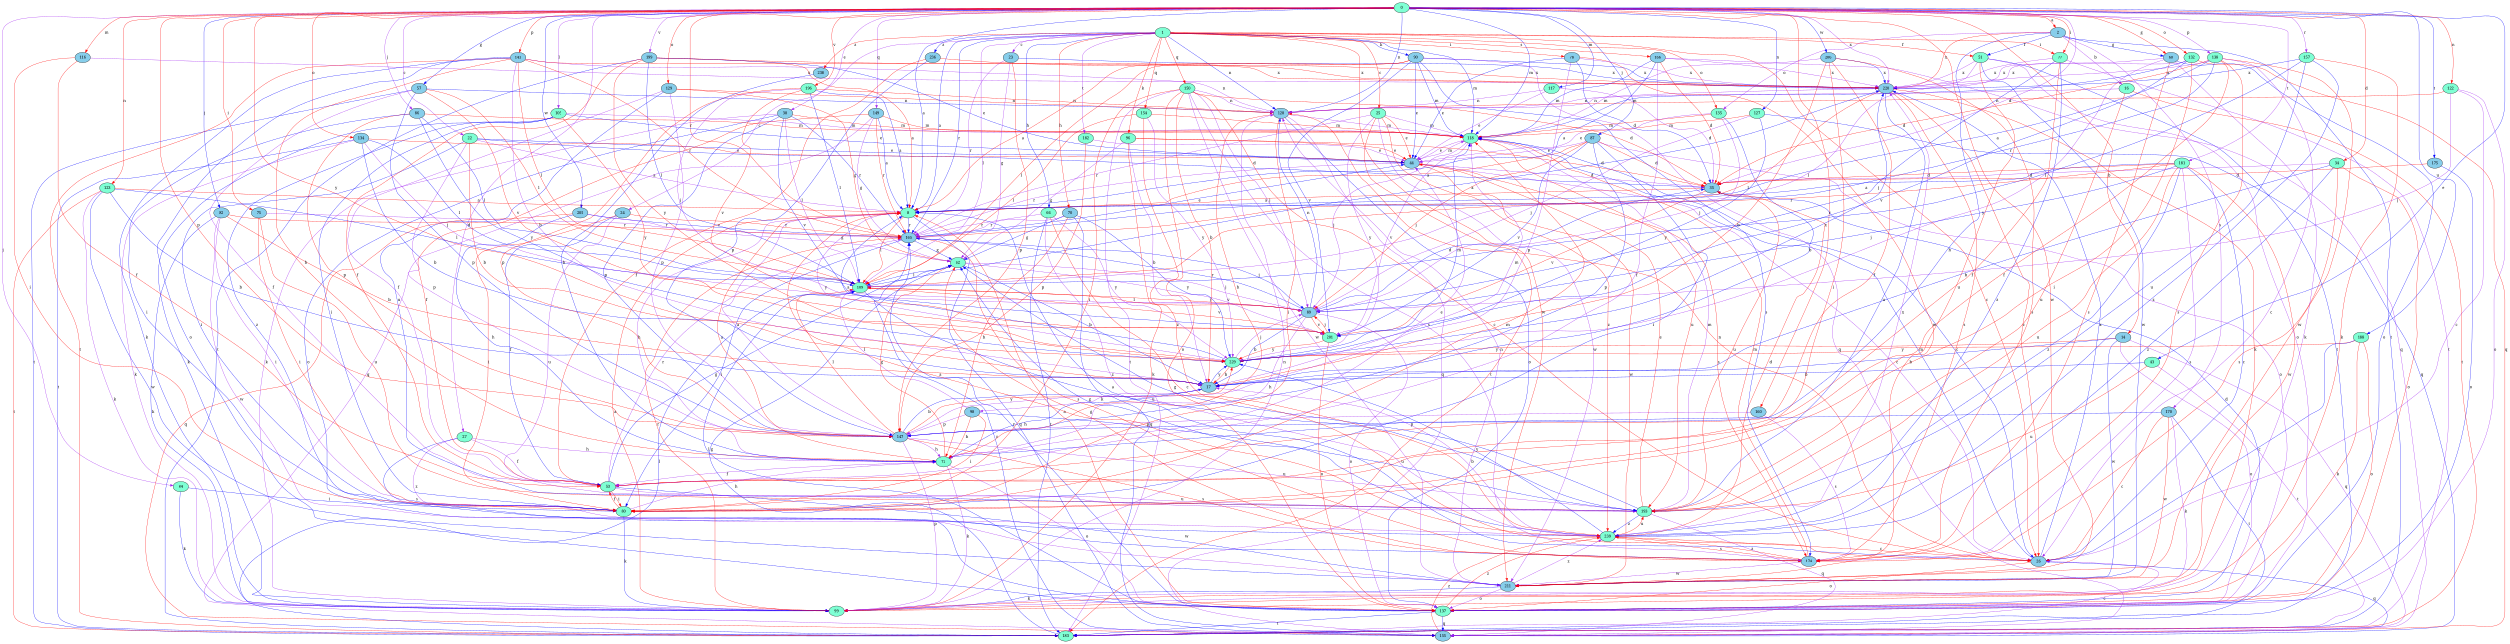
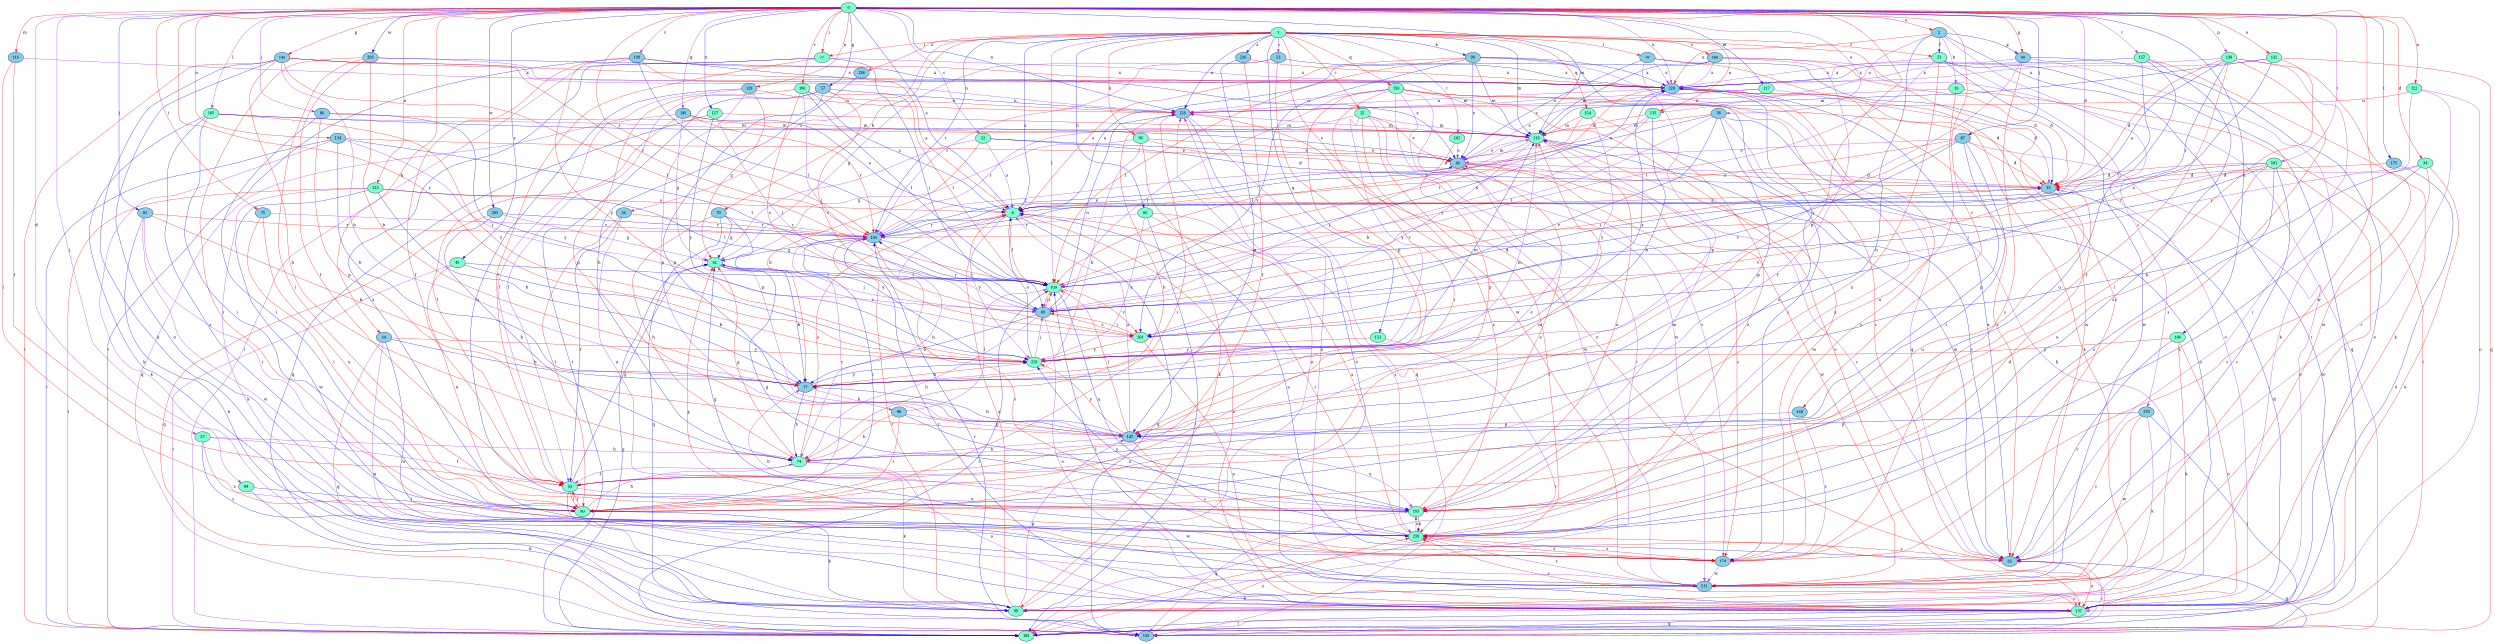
  strict digraph {
    fontname="Noto Serif"
    node [fillcolor=aquamarine fontname="Noto Serif" style=filled]
    edge [color=red fontname="Noto Serif"]
    2 [fillcolor=skyblue]
    0
    8
    14 [fillcolor=skyblue]
    22
    27
    34
    35 [fillcolor=skyblue]
    38 [fillcolor=skyblue]
    43
    57 [fillcolor=skyblue]
    60 [fillcolor=skyblue]
    75 [fillcolor=skyblue]
    77
    82 [fillcolor=skyblue]
    84
    86 [fillcolor=skyblue]
    87 [fillcolor=skyblue]
    105
    116 [fillcolor=skyblue]
    117
    118
    122
    123
    127
    128 [fillcolor=skyblue]
    129 [fillcolor=skyblue]
    132
    134 [fillcolor=skyblue]
    138
    143 [fillcolor=skyblue]
    147 [fillcolor=skyblue]
    149 [fillcolor=skyblue]
    157
    160 [fillcolor=skyblue]
    165 [fillcolor=skyblue]
    175 [fillcolor=skyblue]
    181
    188
    196
    199 [fillcolor=skyblue]
    205 [fillcolor=skyblue]
    206 [fillcolor=skyblue]
    211 [fillcolor=skyblue]
    220 [fillcolor=skyblue]
    229
    51
    135
    16
-   72
+   72 [label=74]
    170 [fillcolor=skyblue]
    183
    109
    155 [fillcolor=skyblue]
    17 [fillcolor=skyblue]
    137
    44 [fillcolor=skyblue]
    80
    53
    239
    174 [fillcolor=skyblue]
    193
    201
    99
    89 [fillcolor=skyblue]
    26 [fillcolor=skyblue]
    62
    1
    23 [fillcolor=skyblue]
    24 [fillcolor=skyblue]
    25
    66
    70 [fillcolor=skyblue]
    78 [fillcolor=skyblue]
    90 [fillcolor=skyblue]
    96
    150
+   151
    154
    166 [fillcolor=skyblue]
    182
    236 [fillcolor=skyblue]
    238 [fillcolor=skyblue]
    98 [fillcolor=skyblue]
    2 -> 60 [color=blue label=g]
    2 -> 220 [label=x]
    2 -> 51 [color=blue label=f]
    2 -> 135 [color=purple label=o]
    2 -> 16 [color=purple label=b]
    2 -> 72 [color=blue label=h]
    2 -> 170 [color=purple label=s]
    2 -> 183 [color=blue label=t]
    0 -> 2 [label=a]
    0 -> 8 [color=blue label=a]
    0 -> 14 [label=b]
    0 -> 22 [color=purple label=c]
    0 -> 27 [color=purple label=d]
    0 -> 34 [label=d]
    0 -> 35 [color=purple label=d]
    0 -> 38 [color=purple label=e]
    0 -> 43 [color=blue label=e]
    0 -> 57 [color=blue label=g]
    0 -> 60 [label=g]
    0 -> 75 [label=i]
    0 -> 77 [label=i]
    0 -> 82 [color=blue label=j]
    0 -> 84 [color=purple label=j]
    0 -> 86 [color=purple label=j]
    0 -> 87 [color=blue label=j]
    0 -> 105 [color=purple label=l]
    0 -> 116 [label=m]
    0 -> 117 [color=blue label=m]
    0 -> 118 [color=blue label=m]
    0 -> 122 [label=n]
    0 -> 123 [label=n]
    0 -> 127 [color=blue label=n]
    0 -> 128 [color=blue label=n]
    0 -> 129 [label=o]
    0 -> 132 [label=o]
    0 -> 134 [label=o]
    0 -> 138 [color=purple label=p]
    0 -> 143 [label=p]
    0 -> 147 [label=p]
    0 -> 149 [color=purple label=q]
    0 -> 157 [color=purple label=r]
    0 -> 160 [label=r]
    0 -> 165 [label=r]
    0 -> 175 [color=blue label=t]
    0 -> 181 [color=purple label=t]
    0 -> 188 [color=blue label=u]
    0 -> 196 [label=v]
    0 -> 199 [color=purple label=v]
    0 -> 205 [color=blue label=w]
    0 -> 206 [color=blue label=w]
    0 -> 211 [label=w]
    0 -> 220 [color=purple label=x]
    0 -> 229 [label=y]
    8 -> 165 [color=blue label=r]
    8 -> 229 [color=purple label=y]
    8 -> 72 [color=purple label=h]
    8 -> 109 [label=l]
    8 -> 155 [color=blue label=q]
    14 -> 211 [color=blue label=w]
    14 -> 229 [label=y]
    14 -> 155 [color=purple label=q]
    14 -> 17 [color=blue label=b]
    14 -> 137 [color=purple label=o]
    22 -> 8 [color=purple label=a]
    22 -> 35 [color=blue label=d]
    22 -> 147 [color=purple label=p]
    22 -> 17 [label=b]
    22 -> 44 [color=blue label=e]
-   22 -> 80 [color=blue label=i]
    27 -> 72 [color=purple label=h]
    27 -> 53 [color=purple label=f]
    27 -> 239 [color=purple label=z]
    27 -> 174 [color=blue label=s]
    34 -> 35 [color=purple label=d]
    34 -> 17 [color=blue label=b]
    34 -> 137 [label=o]
    34 -> 239 [color=blue label=z]
    34 -> 174 [label=s]
    35 -> 8 [label=a]
    35 -> 193 [label=u]
    35 -> 201 [label=v]
    38 -> 118 [label=m]
    38 -> 147 [color=blue label=p]
    38 -> 165 [color=blue label=r]
    38 -> 109 [color=purple label=l]
    38 -> 137 [color=blue label=o]
    38 -> 201 [color=blue label=v]
    38 -> 99 [color=purple label=k]
    43 -> 183 [color=purple label=t]
-   86 -> 109 [color=blue label=l]
+   43 -> 109 [color=blue label=l]
    43 -> 17 [color=blue label=b]
    43 -> 193 [label=u]
    57 -> 128 [color=blue label=n]
    57 -> 147 [color=blue label=p]
    57 -> 183 [color=blue label=t]
    57 -> 109 [label=l]
    57 -> 53 [color=purple label=f]
    57 -> 201 [label=v]
    60 -> 220 [color=purple label=x]
    60 -> 229 [color=purple label=y]
    60 -> 137 [color=blue label=o]
    60 -> 174 [label=s]
    60 -> 99 [color=purple label=k]
    75 -> 165 [color=purple label=r]
    75 -> 80 [label=i]
    75 -> 193 [label=u]
    77 -> 220 [color=purple label=x]
    77 -> 183 [color=purple label=t]
    77 -> 53 [label=f]
    77 -> 239 [color=blue label=z]
    77 -> 89 [color=blue label=j]
    82 -> 165 [label=r]
    82 -> 211 [color=purple label=w]
    82 -> 17 [label=b]
    82 -> 80 [color=purple label=i]
    82 -> 99 [color=blue label=k]
    84 -> 80 [color=blue label=i]
    84 -> 99 [color=blue label=k]
    86 -> 118 [label=m]
    86 -> 147 [label=p]
    86 -> 229 [color=blue label=y]
    86 -> 80 [color=blue label=i]
    87 -> 8 [label=a]
    87 -> 35 [label=d]
    87 -> 147 [color=blue label=p]
    87 -> 137 [color=purple label=o]
    87 -> 44 [color=purple label=e]
    87 -> 80 [color=blue label=i]
    87 -> 201 [color=blue label=v]
    87 -> 89 [label=j]
    105 -> 118 [color=purple label=m]
    105 -> 229 [label=y]
    105 -> 44 [color=blue label=e]
    105 -> 80 [color=blue label=i]
    105 -> 239 [color=blue label=z]
    105 -> 99 [color=blue label=k]
    116 -> 220 [color=purple label=x]
    116 -> 80 [label=i]
    116 -> 53 [label=f]
    117 -> 35 [color=purple label=d]
    117 -> 128 [color=purple label=n]
    117 -> 44 [color=purple label=e]
    118 -> 44 [color=purple label=e]
    118 -> 193 [label=u]
    118 -> 201 [color=purple label=v]
    118 -> 89 [color=purple label=j]
    118 -> 26 [color=blue label=c]
    122 -> 128 [label=n]
    122 -> 137 [color=purple label=o]
    122 -> 89 [color=purple label=j]
    122 -> 26 [color=purple label=c]
    123 -> 8 [label=a]
    123 -> 211 [color=blue label=w]
    123 -> 183 [label=t]
    123 -> 109 [color=blue label=l]
    123 -> 17 [color=blue label=b]
    123 -> 99 [color=purple label=k]
    127 -> 118 [label=m]
    127 -> 229 [color=blue label=y]
    127 -> 155 [color=blue label=q]
    127 -> 89 [color=purple label=j]
    128 -> 118 [color=purple label=m]
    128 -> 72 [label=h]
    128 -> 155 [color=purple label=q]
    128 -> 137 [color=blue label=o]
    128 -> 80 [label=i]
    129 -> 128 [label=n]
    129 -> 147 [color=purple label=p]
    129 -> 53 [color=purple label=f]
    129 -> 193 [color=blue label=u]
    129 -> 62 [label=g]
    132 -> 118 [color=blue label=m]
    132 -> 220 [color=purple label=x]
    132 -> 155 [label=q]
    132 -> 80 [label=i]
    132 -> 201 [color=blue label=v]
    134 -> 183 [color=blue label=t]
    134 -> 109 [color=blue label=l]
    134 -> 17 [color=blue label=b]
    134 -> 44 [label=e]
    134 -> 99 [color=purple label=k]
    134 -> 89 [color=purple label=j]
    138 -> 8 [color=blue label=a]
    138 -> 35 [label=d]
    138 -> 165 [color=blue label=r]
    138 -> 211 [label=w]
    138 -> 220 [color=purple label=x]
    138 -> 53 [label=f]
    138 -> 174 [label=s]
    138 -> 26 [color=purple label=c]
    143 -> 128 [color=purple label=n]
    143 -> 165 [label=r]
    143 -> 220 [label=x]
    143 -> 72 [label=h]
    143 -> 183 [label=t]
    143 -> 109 [label=l]
    143 -> 17 [color=purple label=b]
    143 -> 137 [color=blue label=o]
    143 -> 99 [color=blue label=k]
    147 -> 8 [color=purple label=a]
    147 -> 229 [label=y]
    147 -> 72 [color=purple label=h]
    147 -> 109 [label=l]
    147 -> 17 [color=blue label=b]
    147 -> 174 [label=s]
    147 -> 193 [color=purple label=u]
    149 -> 8 [color=blue label=a]
    149 -> 118 [label=m]
    149 -> 165 [label=r]
    149 -> 155 [color=purple label=q]
    149 -> 53 [label=f]
    149 -> 62 [color=purple label=g]
    157 -> 220 [color=blue label=x]
    157 -> 109 [color=blue label=l]
    157 -> 239 [color=blue label=z]
    157 -> 193 [color=blue label=u]
    157 -> 99 [label=k]
    160 -> 147 [color=purple label=p]
    160 -> 174 [color=purple label=s]
    165 -> 44 [color=blue label=e]
    165 -> 80 [color=blue label=i]
    165 -> 174 [label=s]
    165 -> 89 [color=blue label=j]
    165 -> 62 [color=blue label=g]
    175 -> 35 [label=d]
    175 -> 137 [color=blue label=o]
    181 -> 8 [color=blue label=a]
    181 -> 35 [label=d]
    181 -> 165 [label=r]
    181 -> 211 [label=w]
    181 -> 239 [color=blue label=z]
-   181 -> 174 [color=purple label=s]
    181 -> 193 [label=u]
    181 -> 89 [color=blue label=j]
    181 -> 26 [color=blue label=c]
    188 -> 229 [label=y]
    188 -> 137 [label=o]
    188 -> 99 [label=k]
    188 -> 26 [color=blue label=c]
    196 -> 8 [color=blue label=a]
    196 -> 128 [label=n]
    196 -> 147 [label=p]
    196 -> 109 [color=blue label=l]
    196 -> 201 [label=v]
    196 -> 89 [color=purple label=j]
    199 -> 8 [label=a]
    199 -> 220 [label=x]
    199 -> 229 [label=y]
    199 -> 183 [color=blue label=t]
    199 -> 109 [color=blue label=l]
    199 -> 44 [color=blue label=e]
    199 -> 53 [label=f]
    205 -> 165 [color=blue label=r]
    205 -> 72 [color=blue label=h]
    205 -> 155 [label=q]
    205 -> 62 [color=purple label=g]
    206 -> 118 [color=purple label=m]
    206 -> 220 [color=blue label=x]
    206 -> 17 [label=b]
    206 -> 80 [label=i]
    206 -> 53 [label=f]
    206 -> 174 [label=s]
    211 -> 128 [color=purple label=n]
    211 -> 137 [color=purple label=o]
    211 -> 239 [color=purple label=z]
    211 -> 99 [color=blue label=k]
    220 -> 128 [color=purple label=n]
    220 -> 109 [label=l]
    220 -> 174 [label=s]
    220 -> 193 [color=blue label=u]
    220 -> 99 [label=k]
    220 -> 26 [label=c]
    229 -> 8 [color=blue label=a]
    229 -> 118 [color=blue label=m]
    229 -> 220 [color=blue label=x]
    229 -> 17 [label=b]
    229 -> 89 [color=purple label=j]
    51 -> 211 [color=blue label=w]
    51 -> 220 [color=purple label=x]
    51 -> 183 [color=blue label=t]
    51 -> 109 [color=purple label=l]
    51 -> 137 [color=purple label=o]
    51 -> 193 [label=u]
    135 -> 118 [label=m]
    135 -> 17 [color=blue label=b]
    135 -> 44 [color=purple label=e]
    135 -> 89 [color=purple label=j]
    16 -> 128 [color=purple label=n]
    16 -> 183 [label=t]
    16 -> 193 [label=u]
    72 -> 8 [label=a]
    72 -> 137 [color=purple label=o]
    72 -> 44 [color=purple label=e]
    72 -> 53 [color=purple label=f]
    72 -> 99 [color=purple label=k]
    72 -> 62 [label=g]
    170 -> 147 [color=blue label=p]
    170 -> 211 [label=w]
    170 -> 183 [color=blue label=t]
    170 -> 99 [color=purple label=k]
    170 -> 26 [label=c]
    183 -> 109 [color=blue label=l]
    183 -> 26 [color=purple label=c]
    183 -> 62 [color=blue label=g]
    109 -> 220 [color=blue label=x]
    109 -> 193 [color=blue label=u]
    109 -> 201 [label=v]
    109 -> 89 [label=j]
    155 -> 165 [color=blue label=r]
    155 -> 239 [label=z]
    17 -> 118 [color=purple label=m]
    17 -> 229 [color=blue label=y]
    17 -> 72 [color=blue label=h]
    17 -> 98 [color=purple label=k]
    137 -> 8 [label=a]
    137 -> 35 [color=blue label=d]
    137 -> 165 [color=blue label=r]
    137 -> 183 [color=blue label=t]
    137 -> 109 [color=blue label=l]
    137 -> 155 [color=blue label=q]
    137 -> 239 [label=z]
    44 -> 35 [color=purple label=d]
    44 -> 118 [color=purple label=m]
    44 -> 165 [color=purple label=r]
    44 -> 211 [label=w]
    44 -> 174 [label=s]
    44 -> 26 [color=purple label=c]
    80 -> 118 [label=m]
    80 -> 72 [color=purple label=h]
    80 -> 53 [label=f]
    80 -> 99 [color=blue label=k]
    53 -> 165 [color=purple label=r]
    53 -> 211 [color=blue label=w]
    53 -> 80 [label=i]
    53 -> 193 [color=purple label=u]
    53 -> 62 [color=blue label=g]
    239 -> 8 [label=a]
    239 -> 35 [label=d]
    239 -> 220 [color=purple label=x]
    239 -> 229 [color=blue label=y]
    239 -> 17 [color=purple label=b]
    239 -> 174 [label=s]
    239 -> 193 [label=u]
    239 -> 26 [label=c]
    239 -> 62 [color=blue label=g]
    174 -> 118 [label=m]
    174 -> 211 [color=purple label=w]
    174 -> 239 [label=z]
    174 -> 62 [label=g]
    193 -> 118 [color=purple label=m]
    193 -> 155 [color=purple label=q]
    193 -> 44 [label=e]
    193 -> 239 [color=blue label=z]
    193 -> 62 [color=blue label=g]
    201 -> 229 [label=y]
    201 -> 137 [label=o]
    201 -> 89 [label=j]
    99 -> 8 [label=a]
    99 -> 128 [color=purple label=n]
-   147 -> 99 [color=purple label=p]
+   99 -> 147 [color=purple label=p]
    99 -> 165 [label=r]
    89 -> 35 [color=blue label=d]
    89 -> 128 [color=blue label=n]
    89 -> 165 [color=blue label=r]
    89 -> 72 [color=purple label=h]
    89 -> 109 [label=l]
    89 -> 17 [color=blue label=b]
    89 -> 137 [color=purple label=o]
    89 -> 201 [label=v]
    26 -> 8 [color=blue label=a]
    26 -> 118 [color=blue label=m]
    26 -> 128 [label=n]
    26 -> 220 [color=blue label=x]
    26 -> 155 [color=blue label=q]
    26 -> 137 [label=o]
    62 -> 109 [color=blue label=l]
    62 -> 17 [color=blue label=b]
    62 -> 201 [color=purple label=v]
    62 -> 89 [color=purple label=j]
    1 -> 8 [color=blue label=a]
    1 -> 77 [label=i]
    1 -> 118 [color=blue label=m]
    1 -> 128 [color=blue label=n]
    1 -> 165 [color=blue label=r]
    1 -> 211 [label=w]
    1 -> 51 [label=f]
    1 -> 135 [label=o]
    1 -> 109 [color=purple label=l]
    1 -> 26 [label=c]
    1 -> 23 [color=purple label=c]
    1 -> 24 [color=purple label=c]
    1 -> 25 [label=c]
    1 -> 66 [color=blue label=h]
    1 -> 70 [label=h]
    1 -> 78 [label=i]
    1 -> 90 [color=blue label=k]
    1 -> 96 [label=k]
    1 -> 150 [label=q]
+   1 -> 151 [color=blue label=q]
    1 -> 154 [label=q]
    1 -> 166 [label=s]
    1 -> 182 [color=purple label=t]
    1 -> 236 [color=blue label=z]
    1 -> 238 [label=z]
    23 -> 147 [label=p]
    23 -> 165 [color=purple label=r]
    23 -> 220 [color=blue label=x]
    23 -> 62 [color=purple label=g]
    24 -> 165 [label=r]
    24 -> 80 [label=i]
    24 -> 53 [color=blue label=f]
    24 -> 193 [color=purple label=u]
    25 -> 118 [color=purple label=m]
    25 -> 165 [color=purple label=r]
    25 -> 211 [color=purple label=w]
    25 -> 229 [color=purple label=y]
    25 -> 183 [label=t]
    25 -> 44 [label=e]
    25 -> 239 [label=z]
    66 -> 165 [color=purple label=r]
    66 -> 229 [color=purple label=y]
    66 -> 183 [color=blue label=t]
    66 -> 239 [color=purple label=z]
    66 -> 26 [label=c]
    70 -> 165 [color=purple label=r]
    70 -> 229 [color=blue label=y]
    70 -> 72 [label=h]
    70 -> 155 [color=blue label=q]
    70 -> 62 [color=blue label=g]
    78 -> 35 [color=blue label=d]
    78 -> 147 [color=purple label=p]
    78 -> 211 [label=w]
    78 -> 220 [color=purple label=x]
    78 -> 44 [color=blue label=e]
    90 -> 8 [label=a]
    90 -> 118 [color=blue label=m]
    90 -> 220 [color=blue label=x]
    90 -> 109 [label=l]
    90 -> 155 [color=purple label=q]
    90 -> 44 [color=blue label=e]
    90 -> 174 [color=blue label=s]
    90 -> 201 [color=blue label=v]
    96 -> 35 [label=d]
    96 -> 17 [color=purple label=b]
    96 -> 44 [label=e]
    96 -> 99 [label=k]
    96 -> 62 [color=purple label=g]
    150 -> 35 [label=d]
    150 -> 128 [color=purple label=n]
    150 -> 211 [color=purple label=w]
    150 -> 183 [color=purple label=t]
    150 -> 17 [label=b]
    150 -> 137 [label=o]
    150 -> 80 [label=i]
    150 -> 174 [color=purple label=s]
    150 -> 89 [color=purple label=j]
    150 -> 26 [label=c]
+   151 -> 229 [label=y]
+   151 -> 183 [color=purple label=t]
    154 -> 118 [label=m]
    154 -> 229 [color=purple label=y]
    154 -> 109 [label=l]
    154 -> 239 [label=z]
    166 -> 8 [color=blue label=a]
    166 -> 35 [label=d]
    166 -> 118 [color=blue label=m]
    166 -> 220 [color=purple label=x]
    166 -> 155 [color=purple label=q]
    166 -> 53 [color=purple label=f]
    182 -> 147 [label=p]
    182 -> 44 [color=purple label=e]
    236 -> 147 [color=blue label=p]
    236 -> 220 [label=x]
    236 -> 53 [label=f]
    238 -> 72 [color=blue label=h]
    98 -> 147 [color=purple label=p]
    98 -> 72 [label=h]
    98 -> 109 [color=purple label=l]
    98 -> 80 [label=i]
    98 -> 193 [color=blue label=u]
  }
